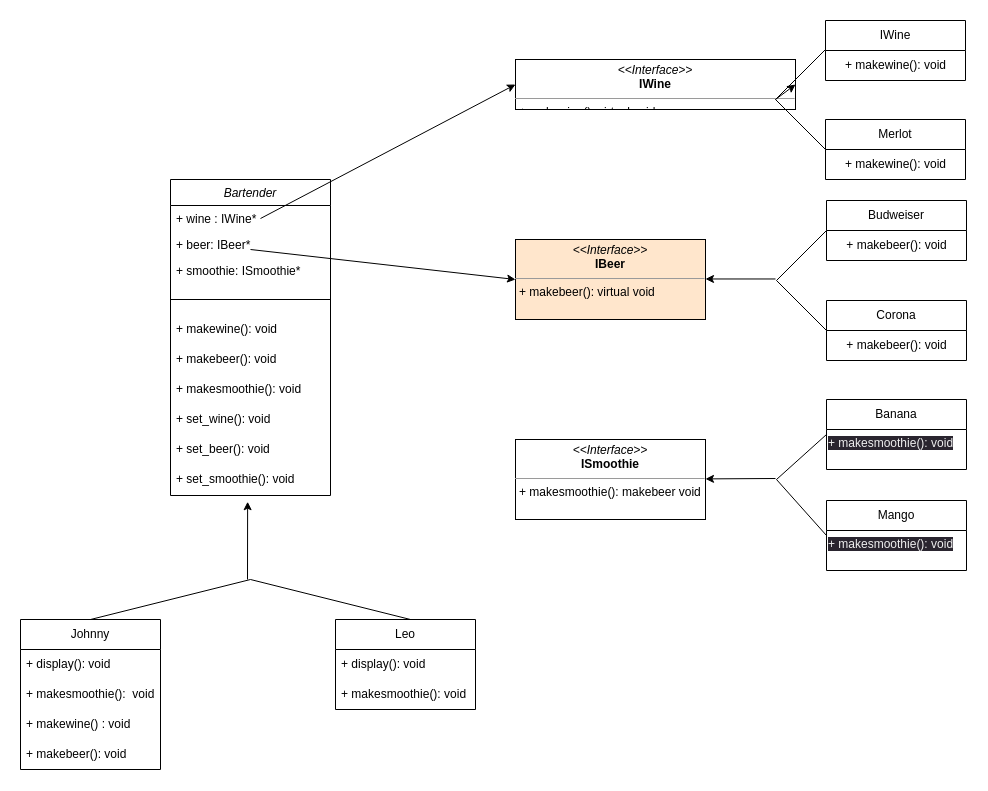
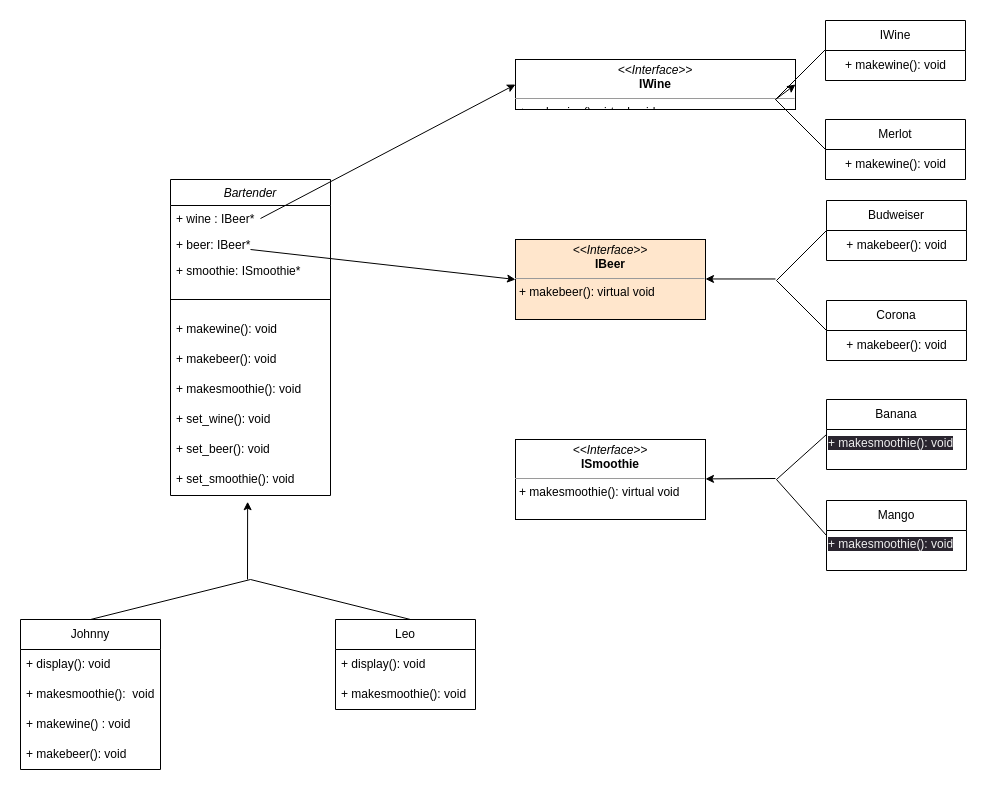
  <mxCell id="0" />
  <mxCell id="1" parent="0" />
  <mxCell id="2" value="Bartender" style="swimlane;fontStyle=2;align=center;verticalAlign=top;childLayout=stackLayout;horizontal=1;startSize=26;horizontalStack=0;resizeParent=1;resizeLast=0;collapsible=1;marginBottom=0;rounded=0;shadow=0;strokeWidth=1;" parent="1" vertex="1"><mxGeometry x="170" y="179" width="160" height="316" as="geometry"><mxRectangle x="230" y="140" width="160" height="26" as="alternateBounds" /></mxGeometry></mxCell>
- <mxCell id="3" value="+ wine : IWine*" style="text;align=left;verticalAlign=top;spacingLeft=4;spacingRight=4;overflow=hidden;rotatable=0;points=[[0,0.5],[1,0.5]];portConstraint=eastwest;rounded=0;shadow=0;html=0;" parent="2" vertex="1"><mxGeometry y="26" width="160" height="26" as="geometry" /></mxCell>
+ <mxCell id="3" value="+ wine : IBeer*" style="text;align=left;verticalAlign=top;spacingLeft=4;spacingRight=4;overflow=hidden;rotatable=0;points=[[0,0.5],[1,0.5]];portConstraint=eastwest;rounded=0;shadow=0;html=0;" parent="2" vertex="1"><mxGeometry y="26" width="160" height="26" as="geometry" /></mxCell>
  <mxCell id="4" value="+ beer: IBeer*" style="text;align=left;verticalAlign=top;spacingLeft=4;spacingRight=4;overflow=hidden;rotatable=0;points=[[0,0.5],[1,0.5]];portConstraint=eastwest;rounded=0;shadow=0;html=0;" parent="2" vertex="1"><mxGeometry y="52" width="160" height="26" as="geometry" /></mxCell>
  <mxCell id="5" value="+ smoothie: ISmoothie*" style="text;align=left;verticalAlign=top;spacingLeft=4;spacingRight=4;overflow=hidden;rotatable=0;points=[[0,0.5],[1,0.5]];portConstraint=eastwest;rounded=0;shadow=0;html=0;" parent="2" vertex="1"><mxGeometry y="78" width="160" height="26" as="geometry" /></mxCell>
  <mxCell id="6" value="" style="line;html=1;strokeWidth=1;align=left;verticalAlign=middle;spacingTop=-1;spacingLeft=3;spacingRight=3;rotatable=0;labelPosition=right;points=[];portConstraint=eastwest;" parent="2" vertex="1"><mxGeometry y="104" width="160" height="32" as="geometry" /></mxCell>
  <mxCell id="7" value="+ makewine(): void&#10;" style="text;align=left;verticalAlign=top;spacingLeft=4;spacingRight=4;overflow=hidden;rotatable=0;points=[[0,0.5],[1,0.5]];portConstraint=eastwest;" parent="2" vertex="1"><mxGeometry y="136" width="160" height="30" as="geometry" /></mxCell>
  <mxCell id="8" value="+ makebeer(): void&#10;" style="text;align=left;verticalAlign=top;spacingLeft=4;spacingRight=4;overflow=hidden;rotatable=0;points=[[0,0.5],[1,0.5]];portConstraint=eastwest;" parent="2" vertex="1"><mxGeometry y="166" width="160" height="30" as="geometry" /></mxCell>
  <mxCell id="9" value="+ makesmoothie(): void&#10;" style="text;align=left;verticalAlign=top;spacingLeft=4;spacingRight=4;overflow=hidden;rotatable=0;points=[[0,0.5],[1,0.5]];portConstraint=eastwest;" parent="2" vertex="1"><mxGeometry y="196" width="160" height="30" as="geometry" /></mxCell>
  <mxCell id="10" value="+ set_wine(): void" style="text;align=left;verticalAlign=top;spacingLeft=4;spacingRight=4;overflow=hidden;rotatable=0;points=[[0,0.5],[1,0.5]];portConstraint=eastwest;" parent="2" vertex="1"><mxGeometry y="226" width="160" height="30" as="geometry" /></mxCell>
  <mxCell id="11" value="+ set_beer(): void" style="text;align=left;verticalAlign=top;spacingLeft=4;spacingRight=4;overflow=hidden;rotatable=0;points=[[0,0.5],[1,0.5]];portConstraint=eastwest;" parent="2" vertex="1"><mxGeometry y="256" width="160" height="30" as="geometry" /></mxCell>
  <mxCell id="12" value="+ set_smoothie(): void" style="text;align=left;verticalAlign=top;spacingLeft=4;spacingRight=4;overflow=hidden;rotatable=0;points=[[0,0.5],[1,0.5]];portConstraint=eastwest;" parent="2" vertex="1"><mxGeometry y="286" width="160" height="30" as="geometry" /></mxCell>
  <mxCell id="13" value="&lt;p style=&quot;margin:0px;margin-top:4px;text-align:center;&quot;&gt;&lt;i&gt;&amp;lt;&amp;lt;Interface&amp;gt;&amp;gt;&lt;/i&gt;&lt;br&gt;&lt;b&gt;IWine&lt;/b&gt;&lt;/p&gt;&lt;hr size=&quot;1&quot;&gt;&lt;p style=&quot;margin:0px;margin-left:4px;&quot;&gt;+ makewine(): virtual void&lt;/p&gt;&lt;p style=&quot;margin:0px;margin-left:4px;&quot;&gt;&lt;br&gt;&lt;/p&gt;" style="verticalAlign=top;align=left;overflow=fill;fontSize=12;fontFamily=Helvetica;html=1;whiteSpace=wrap;" parent="1" vertex="1"><mxGeometry x="515" y="59" width="280" height="50" as="geometry" /></mxCell>
  <mxCell id="14" value="&lt;p style=&quot;margin:0px;margin-top:4px;text-align:center;&quot;&gt;&lt;i&gt;&amp;lt;&amp;lt;Interface&amp;gt;&amp;gt;&lt;/i&gt;&lt;br&gt;&lt;b&gt;IBeer&lt;/b&gt;&lt;/p&gt;&lt;hr size=&quot;1&quot;&gt;&lt;p style=&quot;margin:0px;margin-left:4px;&quot;&gt;+ makebeer(): virtual void&lt;/p&gt;&lt;p style=&quot;margin:0px;margin-left:4px;&quot;&gt;&lt;br&gt;&lt;/p&gt;" style="verticalAlign=top;align=left;overflow=fill;fontSize=12;fontFamily=Helvetica;html=1;whiteSpace=wrap;fillColor=#ffe6cc;" parent="1" vertex="1"><mxGeometry x="515" y="239" width="190" height="80" as="geometry" /></mxCell>
- <mxCell id="15" value="&lt;p style=&quot;margin:0px;margin-top:4px;text-align:center;&quot;&gt;&lt;i&gt;&amp;lt;&amp;lt;Interface&amp;gt;&amp;gt;&lt;/i&gt;&lt;br&gt;&lt;b&gt;ISmoothie&lt;/b&gt;&lt;/p&gt;&lt;hr size=&quot;1&quot;&gt;&lt;p style=&quot;margin:0px;margin-left:4px;&quot;&gt;+ makesmoothie(): makebeer void&lt;/p&gt;&lt;p style=&quot;margin:0px;margin-left:4px;&quot;&gt;&lt;br&gt;&lt;/p&gt;" style="verticalAlign=top;align=left;overflow=fill;fontSize=12;fontFamily=Helvetica;html=1;whiteSpace=wrap;" parent="1" vertex="1"><mxGeometry x="515" y="439" width="190" height="80" as="geometry" /></mxCell>
+ <mxCell id="15" value="&lt;p style=&quot;margin:0px;margin-top:4px;text-align:center;&quot;&gt;&lt;i&gt;&amp;lt;&amp;lt;Interface&amp;gt;&amp;gt;&lt;/i&gt;&lt;br&gt;&lt;b&gt;ISmoothie&lt;/b&gt;&lt;/p&gt;&lt;hr size=&quot;1&quot;&gt;&lt;p style=&quot;margin:0px;margin-left:4px;&quot;&gt;+ makesmoothie(): virtual void&lt;/p&gt;&lt;p style=&quot;margin:0px;margin-left:4px;&quot;&gt;&lt;br&gt;&lt;/p&gt;" style="verticalAlign=top;align=left;overflow=fill;fontSize=12;fontFamily=Helvetica;html=1;whiteSpace=wrap;" parent="1" vertex="1"><mxGeometry x="515" y="439" width="190" height="80" as="geometry" /></mxCell>
  <mxCell id="16" value="" style="endArrow=classic;html=1;rounded=0;entryX=1;entryY=0.5;entryDx=0;entryDy=0;" parent="1" target="13" edge="1"><mxGeometry width="50" height="50" relative="1" as="geometry"><mxPoint x="775" y="99" as="sourcePoint" /><mxPoint x="785" y="229" as="targetPoint" /></mxGeometry></mxCell>
  <mxCell id="17" value="" style="endArrow=none;html=1;rounded=0;entryX=0;entryY=0.5;entryDx=0;entryDy=0;" parent="1" edge="1"><mxGeometry width="50" height="50" relative="1" as="geometry"><mxPoint x="775" y="99" as="sourcePoint" /><mxPoint x="825" y="49" as="targetPoint" /></mxGeometry></mxCell>
  <mxCell id="18" value="" style="endArrow=none;html=1;rounded=0;entryX=0;entryY=0.5;entryDx=0;entryDy=0;" parent="1" target="21" edge="1"><mxGeometry width="50" height="50" relative="1" as="geometry"><mxPoint x="775" y="99" as="sourcePoint" /><mxPoint x="815" y="149" as="targetPoint" /></mxGeometry></mxCell>
  <mxCell id="19" value="IWine" style="swimlane;fontStyle=0;childLayout=stackLayout;horizontal=1;startSize=30;horizontalStack=0;resizeParent=1;resizeParentMax=0;resizeLast=0;collapsible=1;marginBottom=0;whiteSpace=wrap;html=1;" parent="1" vertex="1"><mxGeometry x="825" y="20" width="140" height="60" as="geometry" /></mxCell>
  <mxCell id="20" value="&lt;span style=&quot;text-align: left;&quot;&gt;+ makewine(): void&lt;/span&gt;" style="text;html=1;align=center;verticalAlign=middle;resizable=0;points=[];autosize=1;strokeColor=none;fillColor=none;" vertex="1" parent="19"><mxGeometry y="30" width="140" height="30" as="geometry" /></mxCell>
  <mxCell id="21" value="Merlot" style="swimlane;fontStyle=0;childLayout=stackLayout;horizontal=1;startSize=30;horizontalStack=0;resizeParent=1;resizeParentMax=0;resizeLast=0;collapsible=1;marginBottom=0;whiteSpace=wrap;html=1;" parent="1" vertex="1"><mxGeometry x="825" y="119" width="140" height="60" as="geometry" /></mxCell>
  <mxCell id="22" value="&lt;span style=&quot;text-align: left;&quot;&gt;+ makewine(): void&lt;/span&gt;" style="text;html=1;align=center;verticalAlign=middle;resizable=0;points=[];autosize=1;strokeColor=none;fillColor=none;" vertex="1" parent="21"><mxGeometry y="30" width="140" height="30" as="geometry" /></mxCell>
  <mxCell id="23" value="" style="endArrow=none;html=1;rounded=0;entryX=0;entryY=0.5;entryDx=0;entryDy=0;" parent="1" target="25" edge="1"><mxGeometry width="50" height="50" relative="1" as="geometry"><mxPoint x="776" y="280" as="sourcePoint" /><mxPoint x="816" y="240" as="targetPoint" /></mxGeometry></mxCell>
  <mxCell id="24" value="" style="endArrow=none;html=1;rounded=0;entryX=0;entryY=0.5;entryDx=0;entryDy=0;" parent="1" target="27" edge="1"><mxGeometry width="50" height="50" relative="1" as="geometry"><mxPoint x="776" y="280" as="sourcePoint" /><mxPoint x="816" y="330" as="targetPoint" /></mxGeometry></mxCell>
  <mxCell id="25" value="Budweiser" style="swimlane;fontStyle=0;childLayout=stackLayout;horizontal=1;startSize=30;horizontalStack=0;resizeParent=1;resizeParentMax=0;resizeLast=0;collapsible=1;marginBottom=0;whiteSpace=wrap;html=1;" parent="1" vertex="1"><mxGeometry x="826" y="200" width="140" height="60" as="geometry" /></mxCell>
  <mxCell id="26" value="&lt;span style=&quot;text-align: left;&quot;&gt;+ makebeer(): void&lt;/span&gt;" style="text;html=1;align=center;verticalAlign=middle;resizable=0;points=[];autosize=1;strokeColor=none;fillColor=none;" vertex="1" parent="25"><mxGeometry y="30" width="140" height="30" as="geometry" /></mxCell>
  <mxCell id="27" value="Corona" style="swimlane;fontStyle=0;childLayout=stackLayout;horizontal=1;startSize=30;horizontalStack=0;resizeParent=1;resizeParentMax=0;resizeLast=0;collapsible=1;marginBottom=0;whiteSpace=wrap;html=1;" parent="1" vertex="1"><mxGeometry x="826" y="300" width="140" height="60" as="geometry" /></mxCell>
  <mxCell id="28" value="&lt;span style=&quot;text-align: left;&quot;&gt;+ makebeer(): void&lt;/span&gt;" style="text;html=1;align=center;verticalAlign=middle;resizable=0;points=[];autosize=1;strokeColor=none;fillColor=none;" vertex="1" parent="27"><mxGeometry y="30" width="140" height="30" as="geometry" /></mxCell>
  <mxCell id="29" value="" style="endArrow=classic;html=1;rounded=0;entryX=1;entryY=0.5;entryDx=0;entryDy=0;" parent="1" edge="1"><mxGeometry width="50" height="50" relative="1" as="geometry"><mxPoint x="775" y="278.47" as="sourcePoint" /><mxPoint x="705" y="278.47" as="targetPoint" /></mxGeometry></mxCell>
  <mxCell id="30" value="" style="endArrow=none;html=1;rounded=0;entryX=0;entryY=0.5;entryDx=0;entryDy=0;" parent="1" target="32" edge="1"><mxGeometry width="50" height="50" relative="1" as="geometry"><mxPoint x="776" y="479" as="sourcePoint" /><mxPoint x="816" y="439" as="targetPoint" /></mxGeometry></mxCell>
  <mxCell id="31" value="" style="endArrow=none;html=1;rounded=0;entryX=0;entryY=0.5;entryDx=0;entryDy=0;" parent="1" target="34" edge="1"><mxGeometry width="50" height="50" relative="1" as="geometry"><mxPoint x="776" y="479" as="sourcePoint" /><mxPoint x="816" y="529" as="targetPoint" /></mxGeometry></mxCell>
  <mxCell id="32" value="Banana" style="swimlane;fontStyle=0;childLayout=stackLayout;horizontal=1;startSize=30;horizontalStack=0;resizeParent=1;resizeParentMax=0;resizeLast=0;collapsible=1;marginBottom=0;whiteSpace=wrap;html=1;" parent="1" vertex="1"><mxGeometry x="826" y="399" width="140" height="70" as="geometry" /></mxCell>
  <mxCell id="33" value="&lt;span style=&quot;color: rgb(240, 240, 240); font-family: Helvetica; font-size: 12px; font-style: normal; font-variant-ligatures: normal; font-variant-caps: normal; font-weight: 400; letter-spacing: normal; orphans: 2; text-align: left; text-indent: 0px; text-transform: none; widows: 2; word-spacing: 0px; -webkit-text-stroke-width: 0px; background-color: rgb(42, 37, 47); text-decoration-thickness: initial; text-decoration-style: initial; text-decoration-color: initial; float: none; display: inline !important;&quot;&gt;+ makesmoothie(): void&lt;/span&gt;" style="text;whiteSpace=wrap;html=1;" vertex="1" parent="32"><mxGeometry y="30" width="140" height="40" as="geometry" /></mxCell>
  <mxCell id="34" value="Mango" style="swimlane;fontStyle=0;childLayout=stackLayout;horizontal=1;startSize=30;horizontalStack=0;resizeParent=1;resizeParentMax=0;resizeLast=0;collapsible=1;marginBottom=0;whiteSpace=wrap;html=1;" parent="1" vertex="1"><mxGeometry x="826" y="500" width="140" height="70" as="geometry" /></mxCell>
  <mxCell id="35" value="&lt;span style=&quot;color: rgb(240, 240, 240); font-family: Helvetica; font-size: 12px; font-style: normal; font-variant-ligatures: normal; font-variant-caps: normal; font-weight: 400; letter-spacing: normal; orphans: 2; text-align: left; text-indent: 0px; text-transform: none; widows: 2; word-spacing: 0px; -webkit-text-stroke-width: 0px; background-color: rgb(42, 37, 47); text-decoration-thickness: initial; text-decoration-style: initial; text-decoration-color: initial; float: none; display: inline !important;&quot;&gt;+ makesmoothie(): void&lt;/span&gt;" style="text;whiteSpace=wrap;html=1;" vertex="1" parent="34"><mxGeometry y="30" width="140" height="40" as="geometry" /></mxCell>
  <mxCell id="36" value="" style="endArrow=classic;html=1;rounded=0;entryX=1;entryY=0.5;entryDx=0;entryDy=0;" parent="1" edge="1"><mxGeometry width="50" height="50" relative="1" as="geometry"><mxPoint x="775" y="478" as="sourcePoint" /><mxPoint x="705" y="478.41" as="targetPoint" /></mxGeometry></mxCell>
  <mxCell id="37" value="" style="endArrow=classic;html=1;rounded=0;entryX=0.482;entryY=1.208;entryDx=0;entryDy=0;entryPerimeter=0;" parent="1" target="12" edge="1"><mxGeometry width="50" height="50" relative="1" as="geometry"><mxPoint x="247" y="579" as="sourcePoint" /><mxPoint x="260" y="569" as="targetPoint" /></mxGeometry></mxCell>
  <mxCell id="38" value="" style="endArrow=none;html=1;rounded=0;" parent="1" edge="1"><mxGeometry width="50" height="50" relative="1" as="geometry"><mxPoint x="410" y="619" as="sourcePoint" /><mxPoint x="250" y="579" as="targetPoint" /></mxGeometry></mxCell>
  <mxCell id="39" value="" style="endArrow=none;html=1;rounded=0;" parent="1" edge="1"><mxGeometry width="50" height="50" relative="1" as="geometry"><mxPoint x="250" y="579" as="sourcePoint" /><mxPoint x="90" y="619" as="targetPoint" /></mxGeometry></mxCell>
  <mxCell id="40" value="Johnny" style="swimlane;fontStyle=0;childLayout=stackLayout;horizontal=1;startSize=30;horizontalStack=0;resizeParent=1;resizeParentMax=0;resizeLast=0;collapsible=1;marginBottom=0;whiteSpace=wrap;html=1;" parent="1" vertex="1"><mxGeometry x="20" y="619" width="140" height="150" as="geometry" /></mxCell>
  <mxCell id="41" value="+ display(): void" style="text;strokeColor=none;fillColor=none;align=left;verticalAlign=middle;spacingLeft=4;spacingRight=4;overflow=hidden;points=[[0,0.5],[1,0.5]];portConstraint=eastwest;rotatable=0;whiteSpace=wrap;html=1;" parent="40" vertex="1"><mxGeometry y="30" width="140" height="30" as="geometry" /></mxCell>
  <mxCell id="42" value="+ makesmoothie():&amp;nbsp; void" style="text;strokeColor=none;fillColor=none;align=left;verticalAlign=middle;spacingLeft=4;spacingRight=4;overflow=hidden;points=[[0,0.5],[1,0.5]];portConstraint=eastwest;rotatable=0;whiteSpace=wrap;html=1;" parent="40" vertex="1"><mxGeometry y="60" width="140" height="30" as="geometry" /></mxCell>
  <mxCell id="43" value="+ makewine() : void" style="text;strokeColor=none;fillColor=none;align=left;verticalAlign=middle;spacingLeft=4;spacingRight=4;overflow=hidden;points=[[0,0.5],[1,0.5]];portConstraint=eastwest;rotatable=0;whiteSpace=wrap;html=1;" parent="40" vertex="1"><mxGeometry y="90" width="140" height="30" as="geometry" /></mxCell>
  <mxCell id="44" value="+ makebeer(): void" style="text;strokeColor=none;fillColor=none;align=left;verticalAlign=middle;spacingLeft=4;spacingRight=4;overflow=hidden;points=[[0,0.5],[1,0.5]];portConstraint=eastwest;rotatable=0;whiteSpace=wrap;html=1;" parent="40" vertex="1"><mxGeometry y="120" width="140" height="30" as="geometry" /></mxCell>
  <mxCell id="45" value="" style="endArrow=classic;html=1;rounded=0;entryX=0;entryY=0.5;entryDx=0;entryDy=0;" parent="1" target="14" edge="1"><mxGeometry width="50" height="50" relative="1" as="geometry"><mxPoint x="250" y="249" as="sourcePoint" /><mxPoint x="485" y="129" as="targetPoint" /></mxGeometry></mxCell>
  <mxCell id="46" value="" style="endArrow=classic;html=1;rounded=0;entryX=0;entryY=0.5;entryDx=0;entryDy=0;" parent="1" target="13" edge="1"><mxGeometry width="50" height="50" relative="1" as="geometry"><mxPoint x="260" y="218" as="sourcePoint" /><mxPoint x="330" y="169" as="targetPoint" /></mxGeometry></mxCell>
  <mxCell id="47" value="Leo" style="swimlane;fontStyle=0;childLayout=stackLayout;horizontal=1;startSize=30;horizontalStack=0;resizeParent=1;resizeParentMax=0;resizeLast=0;collapsible=1;marginBottom=0;whiteSpace=wrap;html=1;" parent="1" vertex="1"><mxGeometry x="335" y="619" width="140" height="90" as="geometry" /></mxCell>
  <mxCell id="48" value="+ display(): void" style="text;strokeColor=none;fillColor=none;align=left;verticalAlign=middle;spacingLeft=4;spacingRight=4;overflow=hidden;points=[[0,0.5],[1,0.5]];portConstraint=eastwest;rotatable=0;whiteSpace=wrap;html=1;" parent="47" vertex="1"><mxGeometry y="30" width="140" height="30" as="geometry" /></mxCell>
  <mxCell id="49" value="+ makesmoothie(): void" style="text;strokeColor=none;fillColor=none;align=left;verticalAlign=middle;spacingLeft=4;spacingRight=4;overflow=hidden;points=[[0,0.5],[1,0.5]];portConstraint=eastwest;rotatable=0;whiteSpace=wrap;html=1;" parent="47" vertex="1"><mxGeometry y="60" width="140" height="30" as="geometry" /></mxCell>
